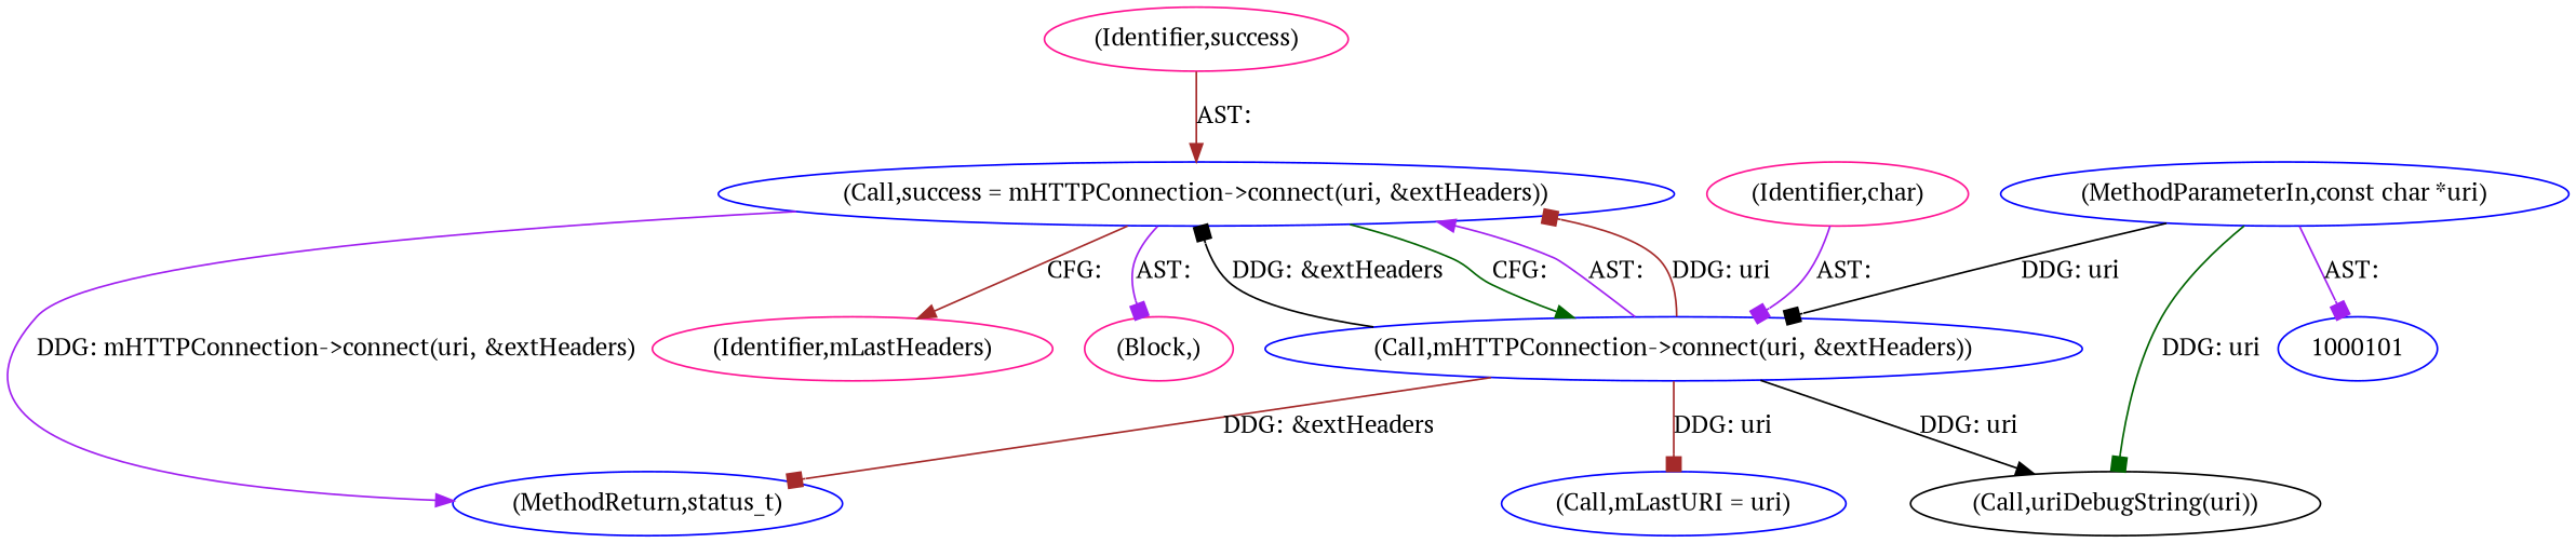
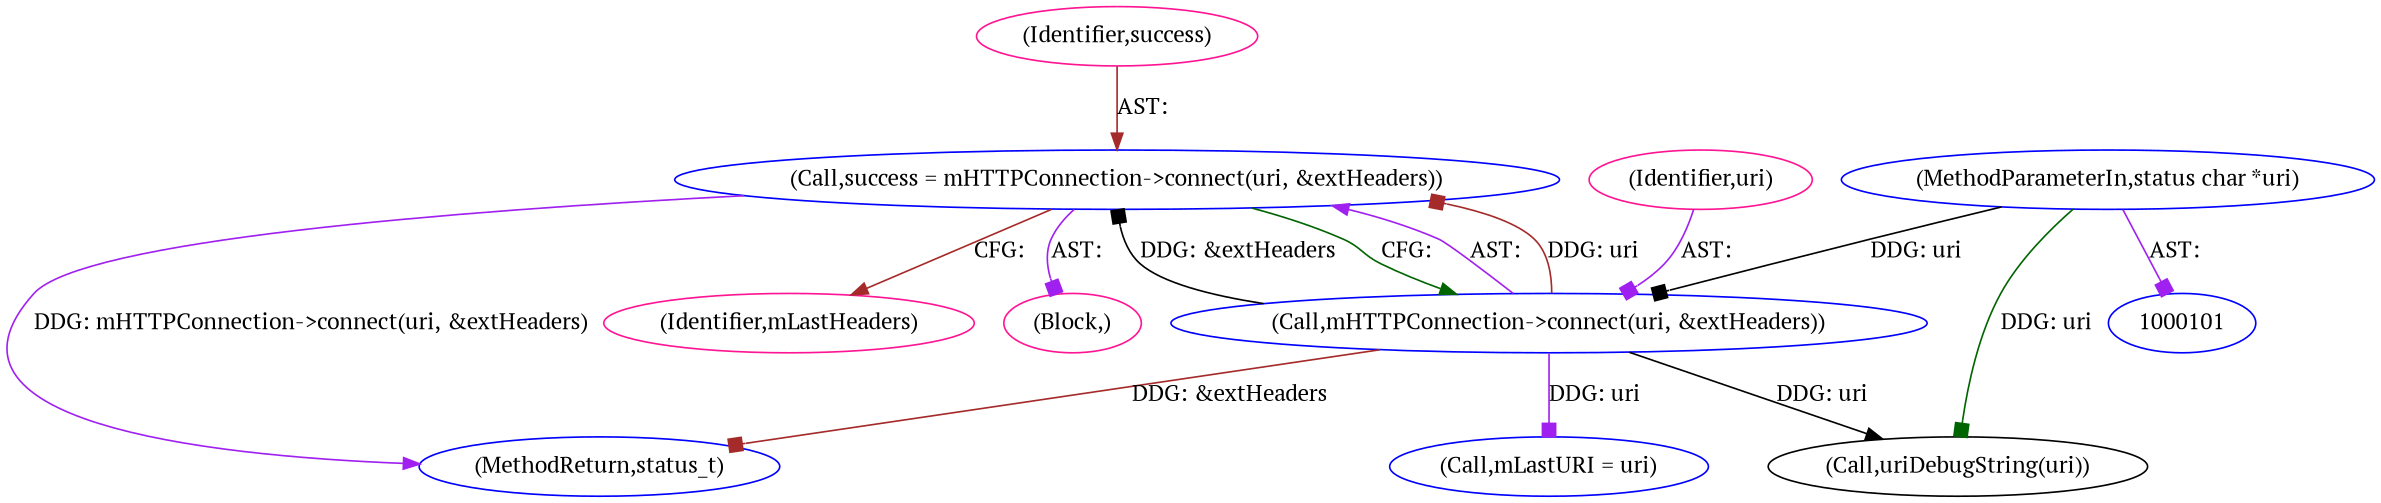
  digraph {
    fontname="PT Serif"
    node [color=blue fontname="PT Serif"]
    edge [arrowhead=box color=purple fontname="PT Serif"]
    n1 [label="(Call,success = mHTTPConnection->connect(uri, &extHeaders))"]
    n2 [label="(Call,mHTTPConnection->connect(uri, &extHeaders))"]
    n3 [color=deeppink label="(Block,)"]
    n4 [label="(MethodReturn,status_t)"]
    n5 [color=deeppink label="(Identifier,mLastHeaders)"]
    n6 [color=black label="(Call,uriDebugString(uri))"]
    n7 [label="(Call,mLastURI = uri)"]
-   n8 [label="(MethodParameterIn,const char *uri)"]
+   n8 [label="(MethodParameterIn,status char *uri)"]
    1000101
-   n10 [color=deeppink label="(Identifier,char)"]
+   n10 [color=deeppink label="(Identifier,uri)"]
    n11 [color=deeppink label="(Identifier,success)"]
    n1 -> n2 [arrowhead=normal color=darkgreen label="CFG: "]
    n1 -> n3 [label="AST: "]
    n1 -> n4 [arrowhead=normal label="DDG: mHTTPConnection->connect(uri, &extHeaders)"]
    n1 -> n5 [arrowhead=normal color=brown label="CFG: "]
    n2 -> n1 [arrowhead=normal label="AST: "]
    n2 -> n1 [color=brown label="DDG: uri"]
    n2 -> n1 [color=black label="DDG: &extHeaders"]
    n2 -> n4 [color=brown label="DDG: &extHeaders"]
    n2 -> n6 [arrowhead=normal color=black label="DDG: uri"]
-   n2 -> n7 [color=brown label="DDG: uri"]
+   n2 -> n7 [label="DDG: uri"]
    n8 -> n2 [color=black label="DDG: uri"]
    n8 -> n6 [color=darkgreen label="DDG: uri"]
    n8 -> 1000101 [label="AST: "]
    n10 -> n2 [label="AST: "]
    n11 -> n1 [arrowhead=normal color=brown label="AST: "]
  }
